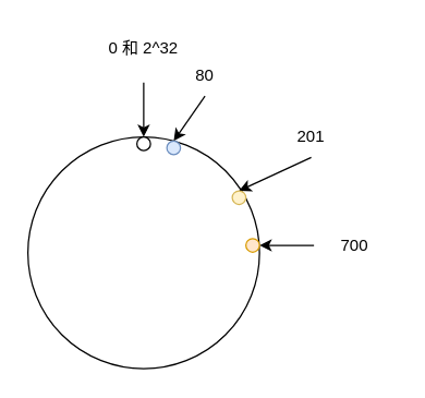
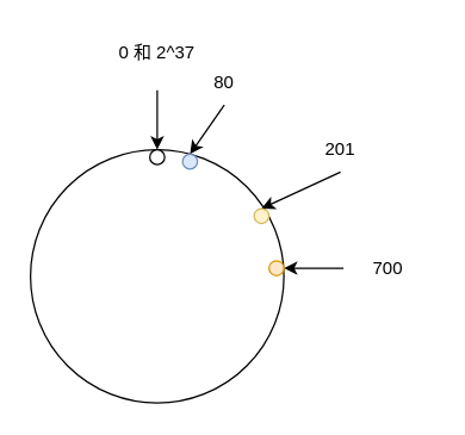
  <mxCell id="0" />
  <mxCell id="1" parent="0" />
  <mxCell id="2" value="" style="ellipse;whiteSpace=wrap;html=1;aspect=fixed;" vertex="1" parent="1"><mxGeometry x="20" y="100" width="170" height="170" as="geometry" /></mxCell>
  <mxCell id="3" value="" style="endArrow=classic;html=1;rounded=0;entryX=0.5;entryY=0;entryDx=0;entryDy=0;" edge="1" parent="1" target="2"><mxGeometry width="50" height="50" relative="1" as="geometry"><mxPoint x="105" y="60" as="sourcePoint" /><mxPoint x="330" y="50" as="targetPoint" /></mxGeometry></mxCell>
- <mxCell id="4" value="0 和 2^32" style="text;html=1;align=center;verticalAlign=middle;whiteSpace=wrap;rounded=0;" vertex="1" parent="1"><mxGeometry x="75" y="20" width="60" height="30" as="geometry" /></mxCell>
+ <mxCell id="4" value="0 和 2^37" style="text;html=1;align=center;verticalAlign=middle;whiteSpace=wrap;rounded=0;" vertex="1" parent="1"><mxGeometry x="75" y="20" width="60" height="30" as="geometry" /></mxCell>
  <mxCell id="5" value="80" style="text;html=1;align=center;verticalAlign=middle;whiteSpace=wrap;rounded=0;" vertex="1" parent="1"><mxGeometry x="120" y="40" width="60" height="30" as="geometry" /></mxCell>
  <mxCell id="6" value="" style="ellipse;whiteSpace=wrap;html=1;aspect=fixed;" vertex="1" parent="1"><mxGeometry x="100" y="100" width="10" height="10" as="geometry" /></mxCell>
  <mxCell id="7" value="" style="endArrow=classic;html=1;rounded=0;entryX=0.5;entryY=0;entryDx=0;entryDy=0;exitX=0.5;exitY=1;exitDx=0;exitDy=0;" edge="1" parent="1" source="5"><mxGeometry width="50" height="50" relative="1" as="geometry"><mxPoint x="162" y="73" as="sourcePoint" /><mxPoint x="127" y="103" as="targetPoint" /></mxGeometry></mxCell>
  <mxCell id="8" value="" style="ellipse;whiteSpace=wrap;html=1;aspect=fixed;fillColor=#dae8fc;strokeColor=#6c8ebf;" vertex="1" parent="1"><mxGeometry x="122" y="103" width="10" height="10" as="geometry" /></mxCell>
  <mxCell id="9" value="201" style="text;html=1;align=center;verticalAlign=middle;whiteSpace=wrap;rounded=0;" vertex="1" parent="1"><mxGeometry x="198" y="85" width="60" height="30" as="geometry" /></mxCell>
  <mxCell id="10" value="" style="endArrow=classic;html=1;rounded=0;entryX=0.5;entryY=0;entryDx=0;entryDy=0;exitX=0.5;exitY=1;exitDx=0;exitDy=0;" edge="1" parent="1" source="9"><mxGeometry width="50" height="50" relative="1" as="geometry"><mxPoint x="210" y="109.5" as="sourcePoint" /><mxPoint x="175" y="139.5" as="targetPoint" /></mxGeometry></mxCell>
  <mxCell id="11" value="" style="ellipse;whiteSpace=wrap;html=1;aspect=fixed;fillColor=#fff2cc;strokeColor=#d6b656;" vertex="1" parent="1"><mxGeometry x="170" y="139.5" width="10" height="10" as="geometry" /></mxCell>
  <mxCell id="12" value="700" style="text;html=1;align=center;verticalAlign=middle;whiteSpace=wrap;rounded=0;" vertex="1" parent="1"><mxGeometry x="230" y="164.5" width="60" height="30" as="geometry" /></mxCell>
  <mxCell id="13" value="" style="endArrow=classic;html=1;rounded=0;entryX=1;entryY=0.5;entryDx=0;entryDy=0;exitX=0;exitY=0.5;exitDx=0;exitDy=0;" edge="1" parent="1" source="12" target="14"><mxGeometry width="50" height="50" relative="1" as="geometry"><mxPoint x="220" y="144.5" as="sourcePoint" /><mxPoint x="185" y="174.5" as="targetPoint" /></mxGeometry></mxCell>
  <mxCell id="14" value="" style="ellipse;whiteSpace=wrap;html=1;aspect=fixed;fillColor=#ffe6cc;strokeColor=#d79b00;" vertex="1" parent="1"><mxGeometry x="180" y="174.5" width="10" height="10" as="geometry" /></mxCell>
